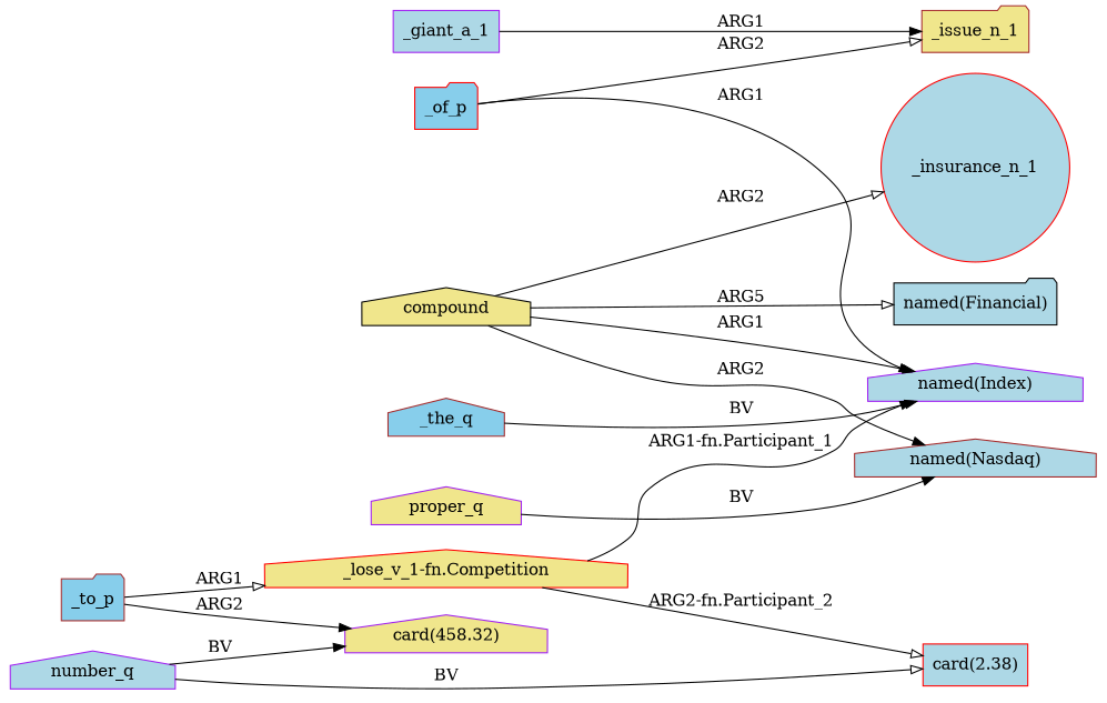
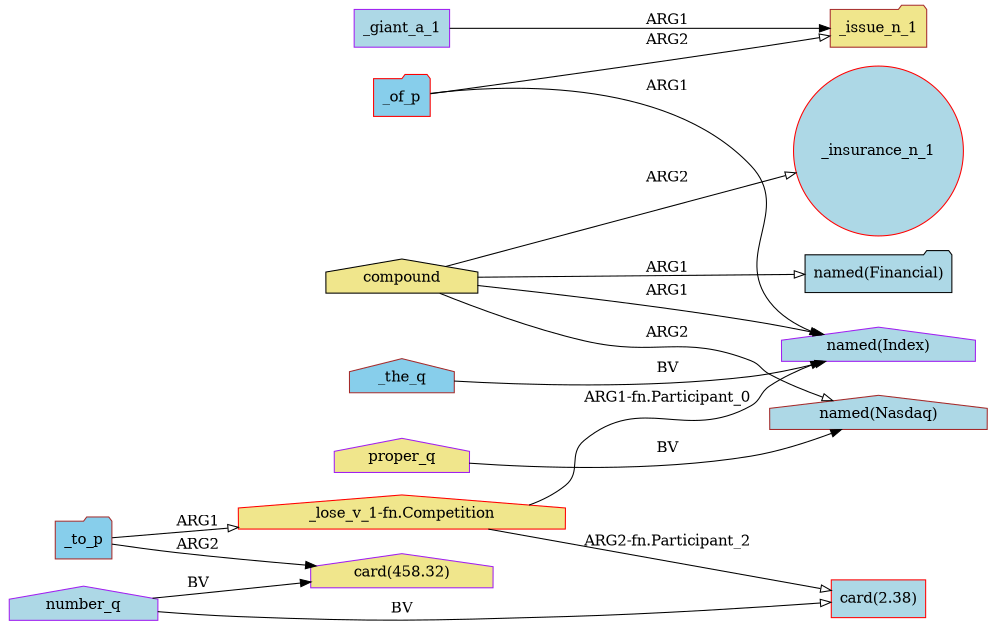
  digraph {
    rankdir=LR
    node [color=purple fillcolor=lightblue shape=house style=filled]
    edge [arrowhead=normal]
    "_lose_v_1-fn.Competition" [color=red fillcolor=khaki]
    "named(Index)"
    "card(2.38)" [color=red shape=box]
    _issue_n_1 [color=brown fillcolor=khaki shape=folder]
    _insurance_n_1 [color=red shape=circle]
    _of_p [color=red fillcolor=skyblue shape=folder]
    compound [color=black fillcolor=khaki]
    "named(Financial)" [color=black shape=folder]
    "named(Nasdaq)" [color=brown]
    _the_q [color=brown fillcolor=skyblue]
    number_q
    "card(458.32)" [fillcolor=khaki]
    _to_p [color=brown fillcolor=skyblue shape=folder]
    _giant_a_1 [shape=box]
    proper_q [fillcolor=khaki]
-   "_lose_v_1-fn.Competition" -> "named(Index)" [label="ARG1-fn.Participant_1"]
+   "_lose_v_1-fn.Competition" -> "named(Index)" [label="ARG1-fn.Participant_0"]
    "_lose_v_1-fn.Competition" -> "card(2.38)" [arrowhead=onormal label="ARG2-fn.Participant_2"]
    _of_p -> "named(Index)" [label=ARG1]
    _of_p -> _issue_n_1 [arrowhead=onormal label=ARG2]
    compound -> "named(Index)" [label=ARG1]
    compound -> _insurance_n_1 [arrowhead=onormal label=ARG2]
-   compound -> "named(Financial)" [arrowhead=onormal label=ARG5]
-   compound -> "named(Nasdaq)" [label=ARG2]
+   compound -> "named(Financial)" [arrowhead=onormal label=ARG1]
+   compound -> "named(Nasdaq)" [arrowhead=onormal label=ARG2]
    _the_q -> "named(Index)" [label=BV]
    number_q -> "card(2.38)" [arrowhead=onormal label=BV]
    number_q -> "card(458.32)" [label=BV]
    _to_p -> "_lose_v_1-fn.Competition" [arrowhead=onormal label=ARG1]
    _to_p -> "card(458.32)" [label=ARG2]
    _giant_a_1 -> _issue_n_1 [label=ARG1]
    proper_q -> "named(Nasdaq)" [label=BV]
  }
